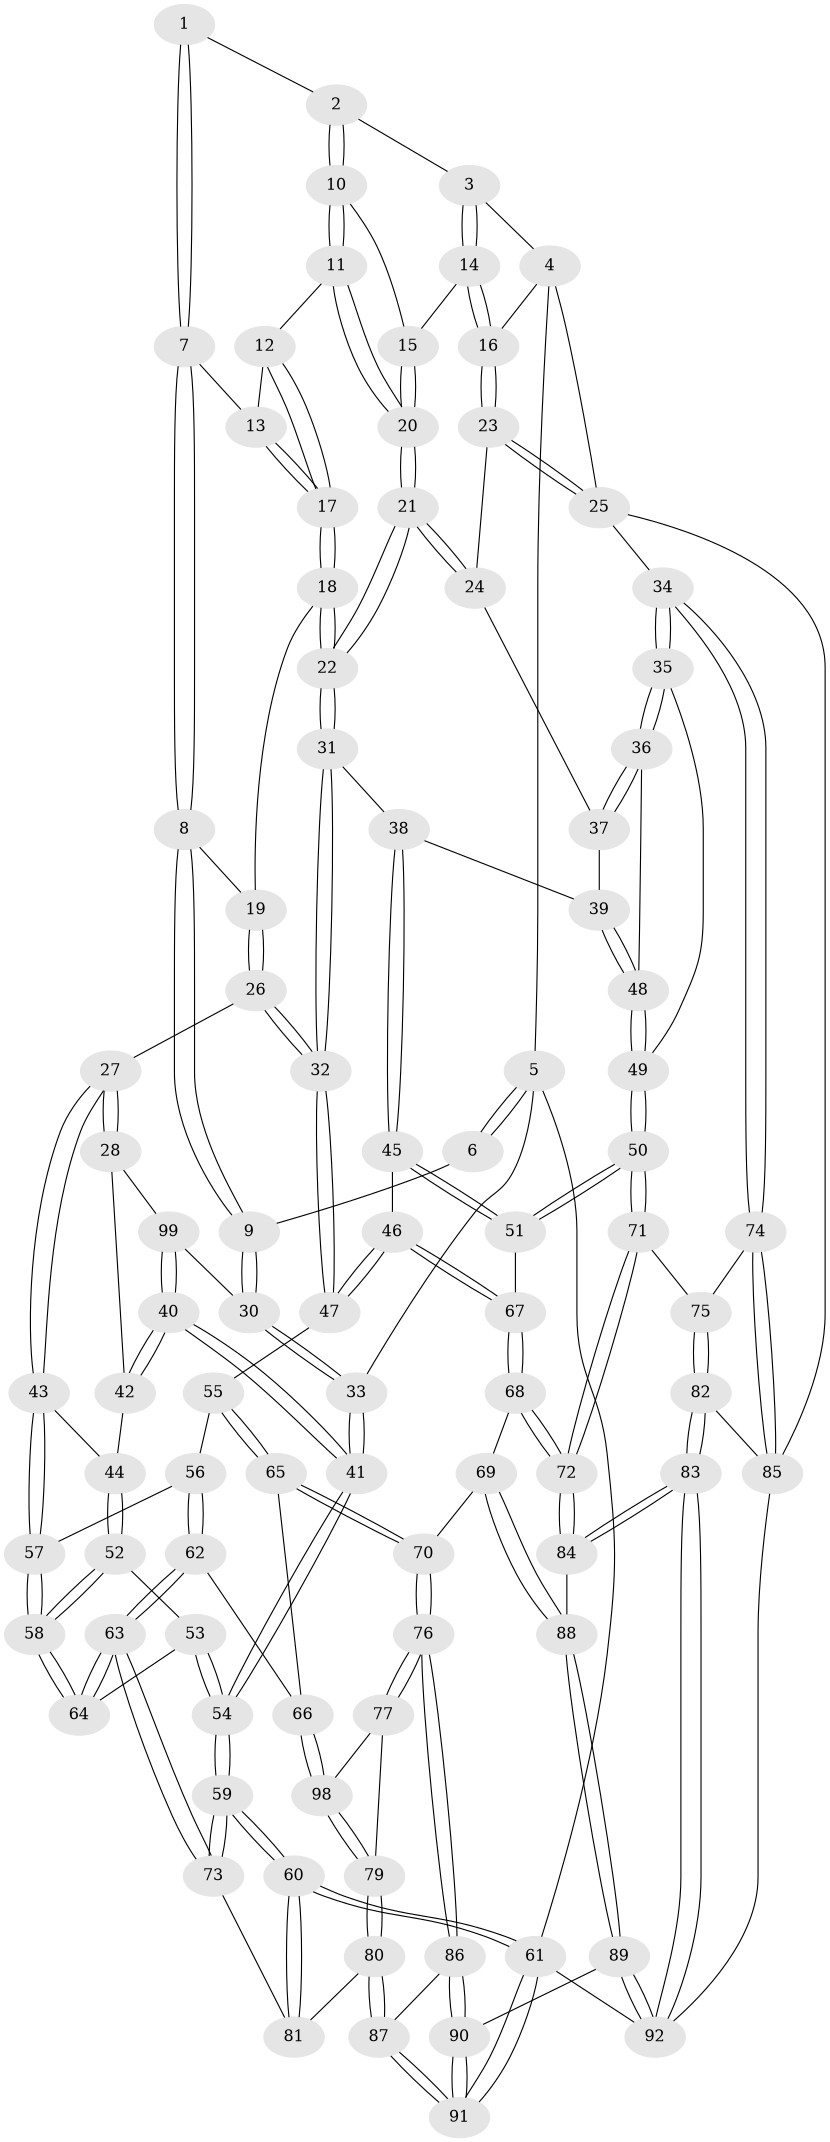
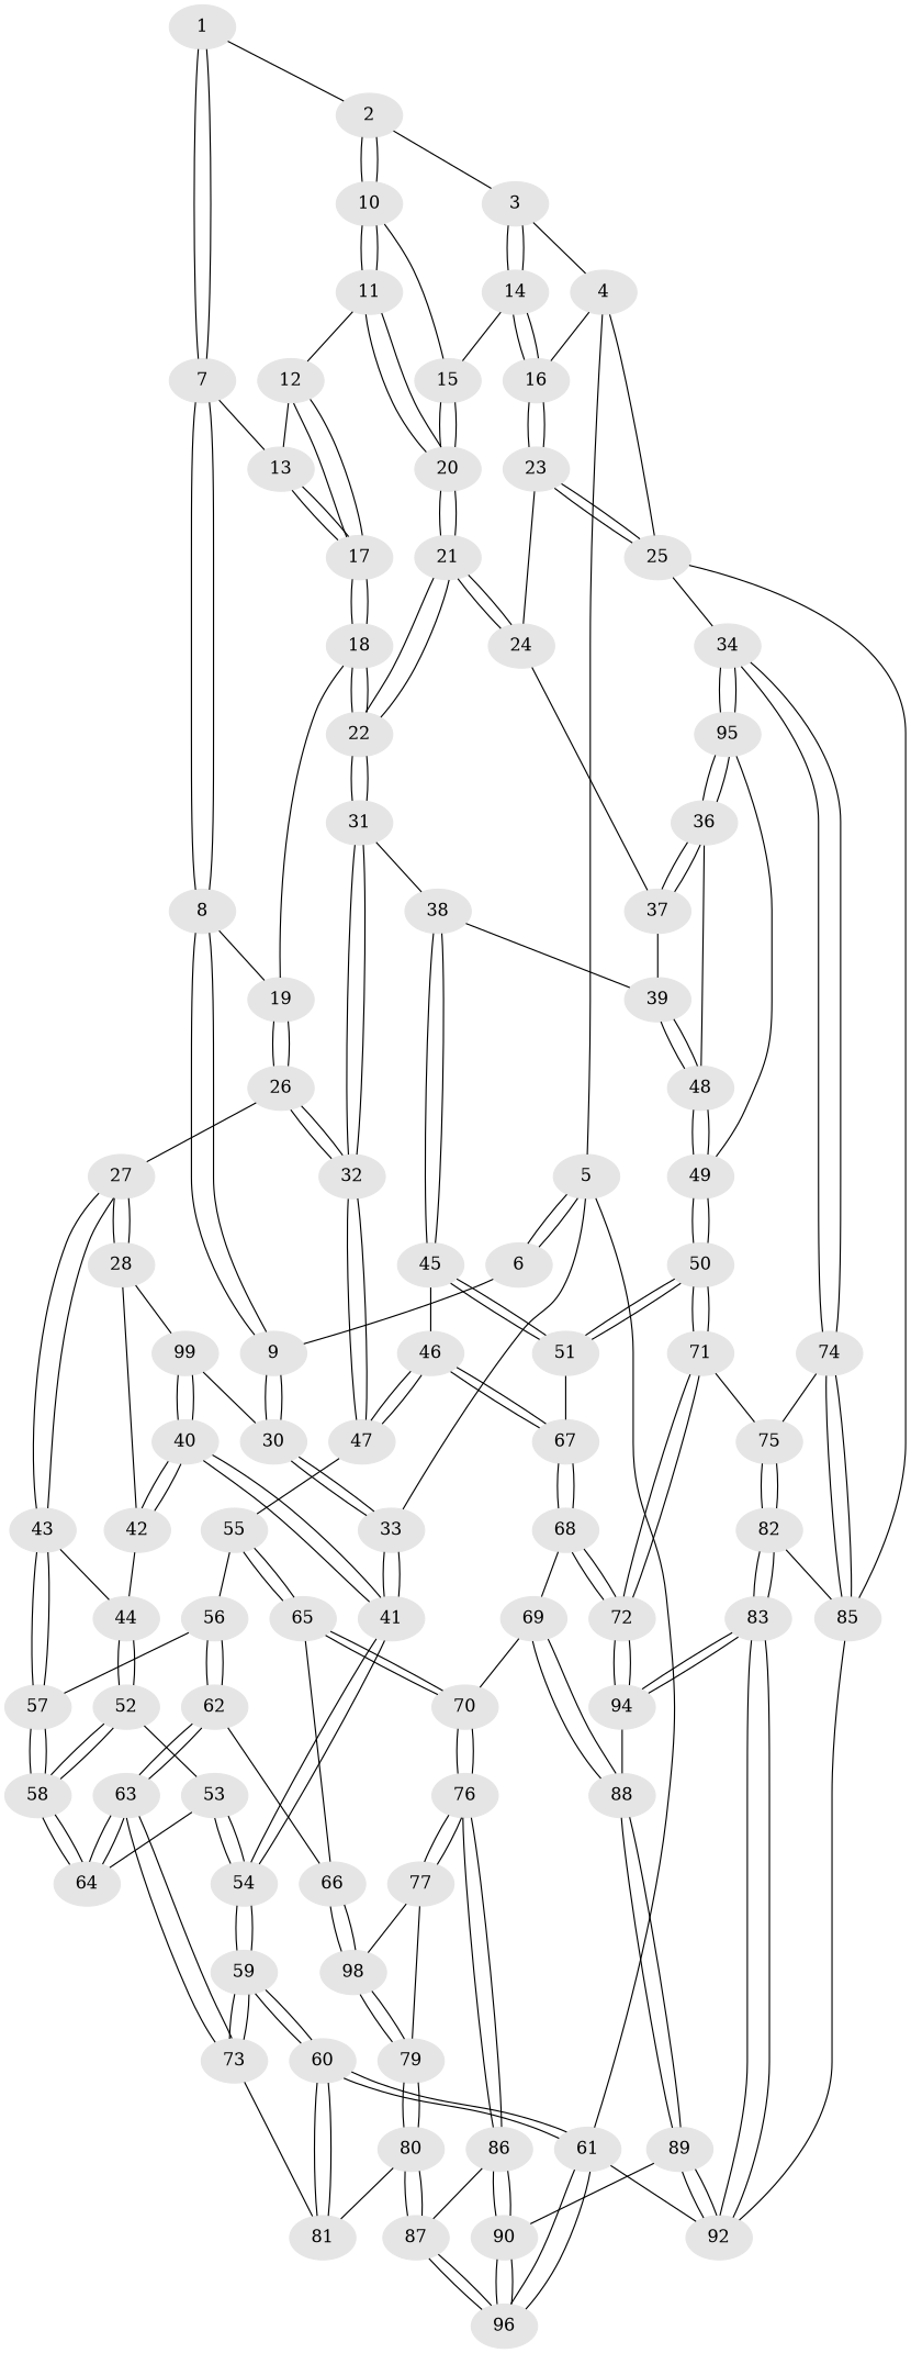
  graph {
    node [color=gray90 style=filled]
    1
    2
    7
    3
    10
    8
    13
    4
    14
    11
    15
    5
    16
    25
    6
    33
    61
    23
    34
    85
    9
    41
-   91
+   91 [label=96]
    92
    30
    19
    17
    26
    12
    20
    21
    18
    24
    22
    31
    27
    32
    37
    38
    39
-   35
+   35 [label=95]
    74
    28
    43
    47
    n46 [label=99]
    42
    44
    57
    40
    45
    55
    54
    36
    49
    75
    48
    50
    46
    51
    59
    52
    58
    53
    67
    68
    56
    65
    71
    72
    64
    60
    73
    62
    66
    70
    63
    81
    n79 [label=98]
    76
    79
    69
    88
-   84
+   84 [label=94]
    89
    77
    86
    82
    83
    87
    90
    80
    1 -- 2
    1 -- 7
    1 -- 7
    2 -- 3
    2 -- 10
    2 -- 10
    7 -- 8
    7 -- 8
    7 -- 13
    3 -- 4
    3 -- 14
    3 -- 14
    10 -- 11
    10 -- 11
    10 -- 15
    8 -- 9
    8 -- 9
    8 -- 19
    13 -- 17
    13 -- 17
    4 -- 5
    4 -- 16
    4 -- 25
    14 -- 15
    14 -- 16
    14 -- 16
    11 -- 12
    11 -- 20
    11 -- 20
    15 -- 20
    15 -- 20
    5 -- 6
    5 -- 6
    5 -- 33
    5 -- 61
    16 -- 23
    16 -- 23
    25 -- 34
    25 -- 85
    6 -- 9
    33 -- 41
    33 -- 41
    61 -- 91
    61 -- 91
    61 -- 92
    23 -- 25
    23 -- 25
    23 -- 24
    34 -- 35
    34 -- 35
    34 -- 74
    34 -- 74
    85 -- 92
    9 -- 30
    9 -- 30
    41 -- 54
    41 -- 54
    30 -- 33
    30 -- 33
    19 -- 26
    19 -- 26
    17 -- 18
    17 -- 18
    26 -- 27
    26 -- 32
    26 -- 32
    12 -- 13
    12 -- 17
    12 -- 17
    20 -- 21
    20 -- 21
    21 -- 24
    21 -- 24
    21 -- 22
    21 -- 22
    18 -- 19
    18 -- 22
    18 -- 22
    24 -- 37
    22 -- 31
    22 -- 31
    31 -- 32
    31 -- 32
    31 -- 38
    27 -- 28
    27 -- 28
    27 -- 43
    27 -- 43
    32 -- 47
    32 -- 47
    37 -- 39
    38 -- 39
    38 -- 45
    38 -- 45
    39 -- 48
    39 -- 48
    35 -- 36
    35 -- 36
    35 -- 49
    74 -- 85
    74 -- 85
    74 -- 75
    28 -- n46
    28 -- 42
    43 -- 44
    43 -- 57
    43 -- 57
    47 -- 55
    n46 -- 30
    n46 -- 40
    n46 -- 40
    42 -- 44
    44 -- 52
    44 -- 52
    57 -- 58
    57 -- 58
    40 -- 41
    40 -- 41
    40 -- 42
    40 -- 42
    45 -- 46
    45 -- 51
    45 -- 51
    55 -- 56
    55 -- 65
    55 -- 65
    54 -- 59
    54 -- 59
    36 -- 37
    36 -- 37
    36 -- 48
    49 -- 50
    49 -- 50
    75 -- 82
    75 -- 82
    48 -- 49
    48 -- 49
    50 -- 51
    50 -- 51
    50 -- 71
    50 -- 71
    46 -- 47
    46 -- 47
    46 -- 67
    46 -- 67
    51 -- 67
    59 -- 60
    59 -- 60
    59 -- 73
    59 -- 73
    52 -- 58
    52 -- 58
    52 -- 53
    58 -- 64
    58 -- 64
    53 -- 54
    53 -- 54
    53 -- 64
    67 -- 68
    67 -- 68
    68 -- 72
    68 -- 72
    68 -- 69
    56 -- 57
    56 -- 62
    56 -- 62
    65 -- 66
    65 -- 70
    65 -- 70
    71 -- 75
    71 -- 72
    71 -- 72
    72 -- 84
    72 -- 84
    60 -- 61
    60 -- 61
    60 -- 81
    60 -- 81
    73 -- 81
    62 -- 66
    62 -- 63
    62 -- 63
    66 -- n79
    66 -- n79
    70 -- 76
    70 -- 76
    63 -- 64
    63 -- 64
    63 -- 73
    63 -- 73
    n79 -- 79
    n79 -- 79
    76 -- 77
    76 -- 77
    76 -- 86
    76 -- 86
    79 -- 80
    79 -- 80
    69 -- 70
    69 -- 88
    69 -- 88
    88 -- 89
    88 -- 89
    84 -- 88
    89 -- 92
    89 -- 92
    89 -- 90
    77 -- n79
    77 -- 79
    86 -- 87
    86 -- 90
    86 -- 90
    82 -- 85
    82 -- 83
    82 -- 83
    83 -- 92
    83 -- 92
    83 -- 84
    83 -- 84
    87 -- 91
    87 -- 91
    90 -- 91
    90 -- 91
    80 -- 81
    80 -- 87
    80 -- 87
  }
